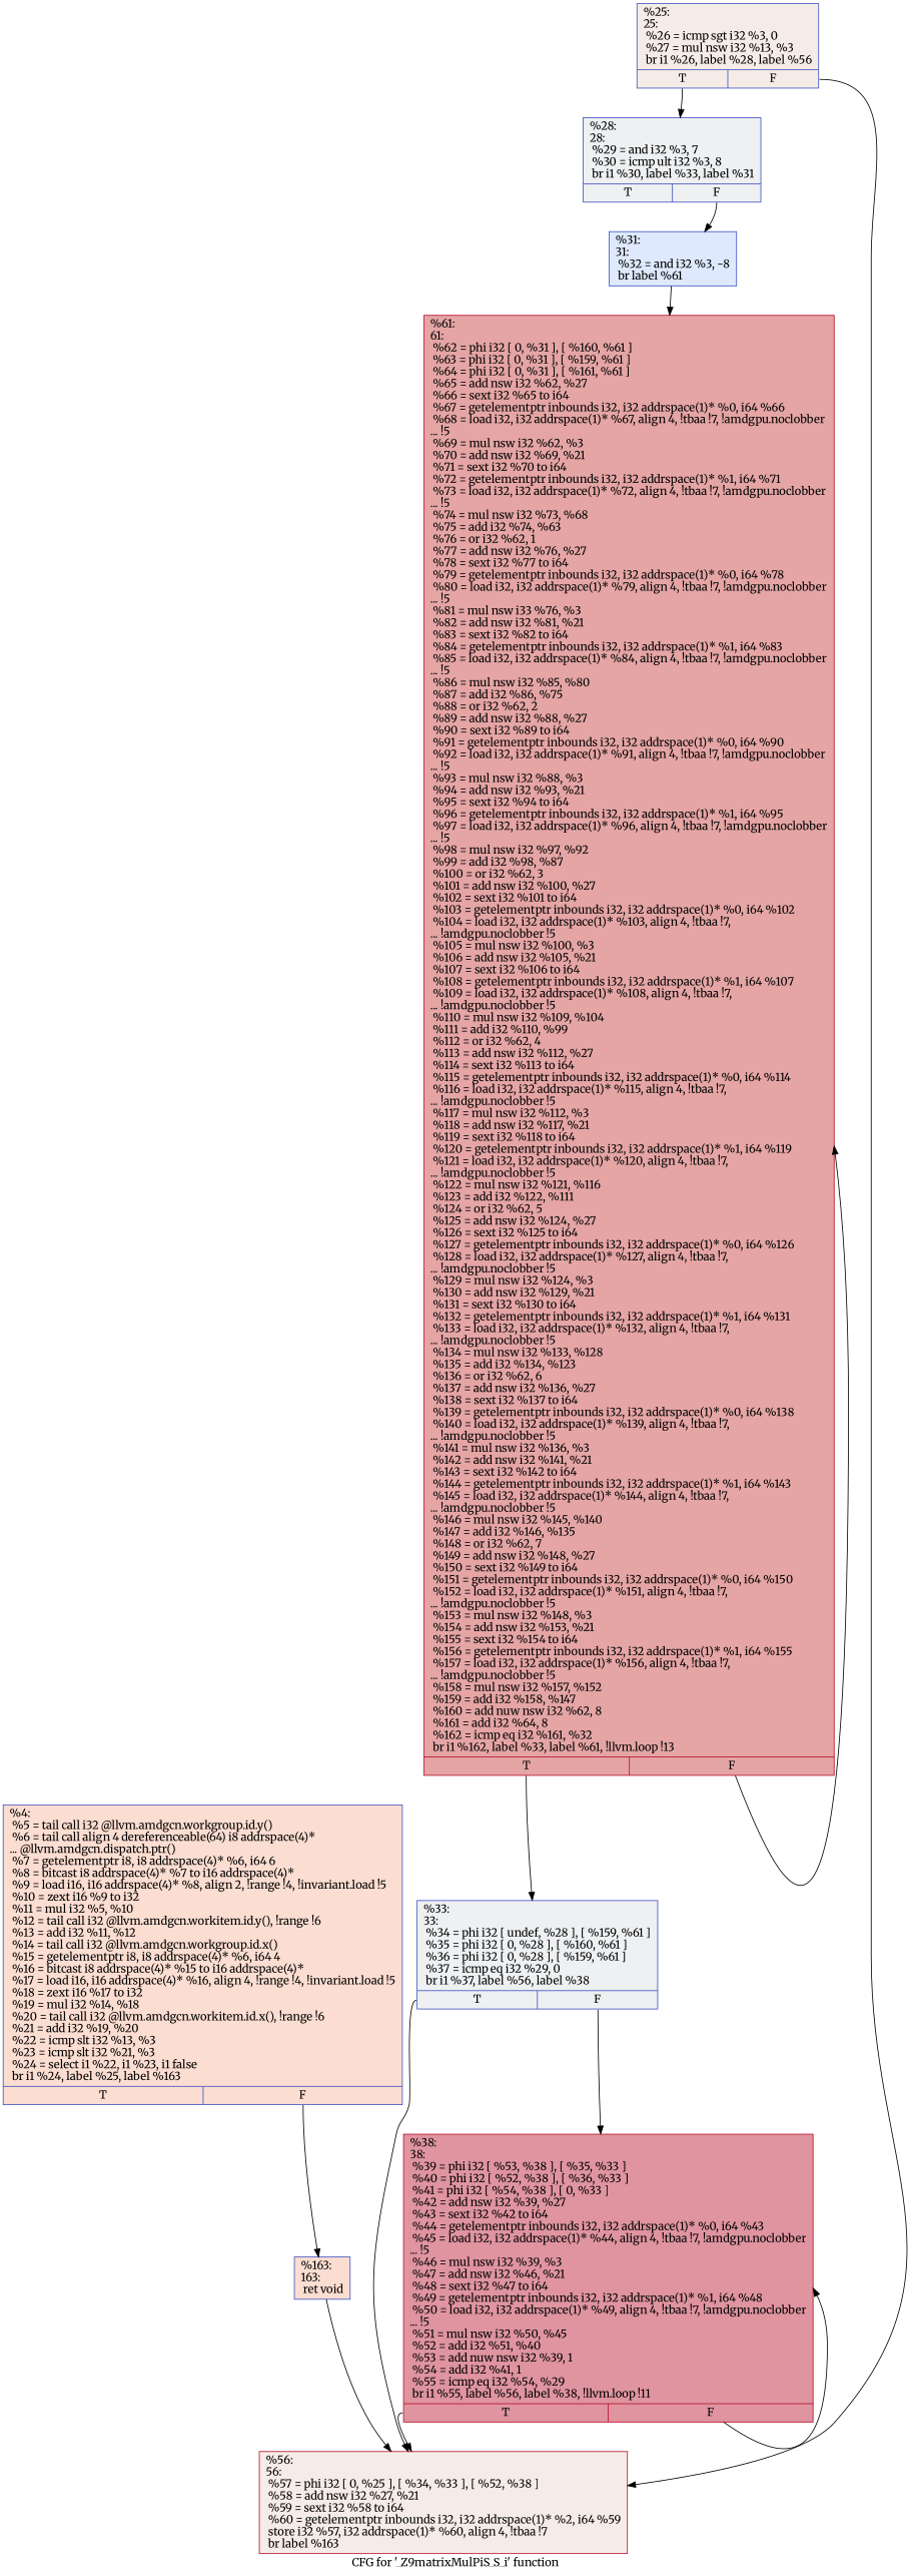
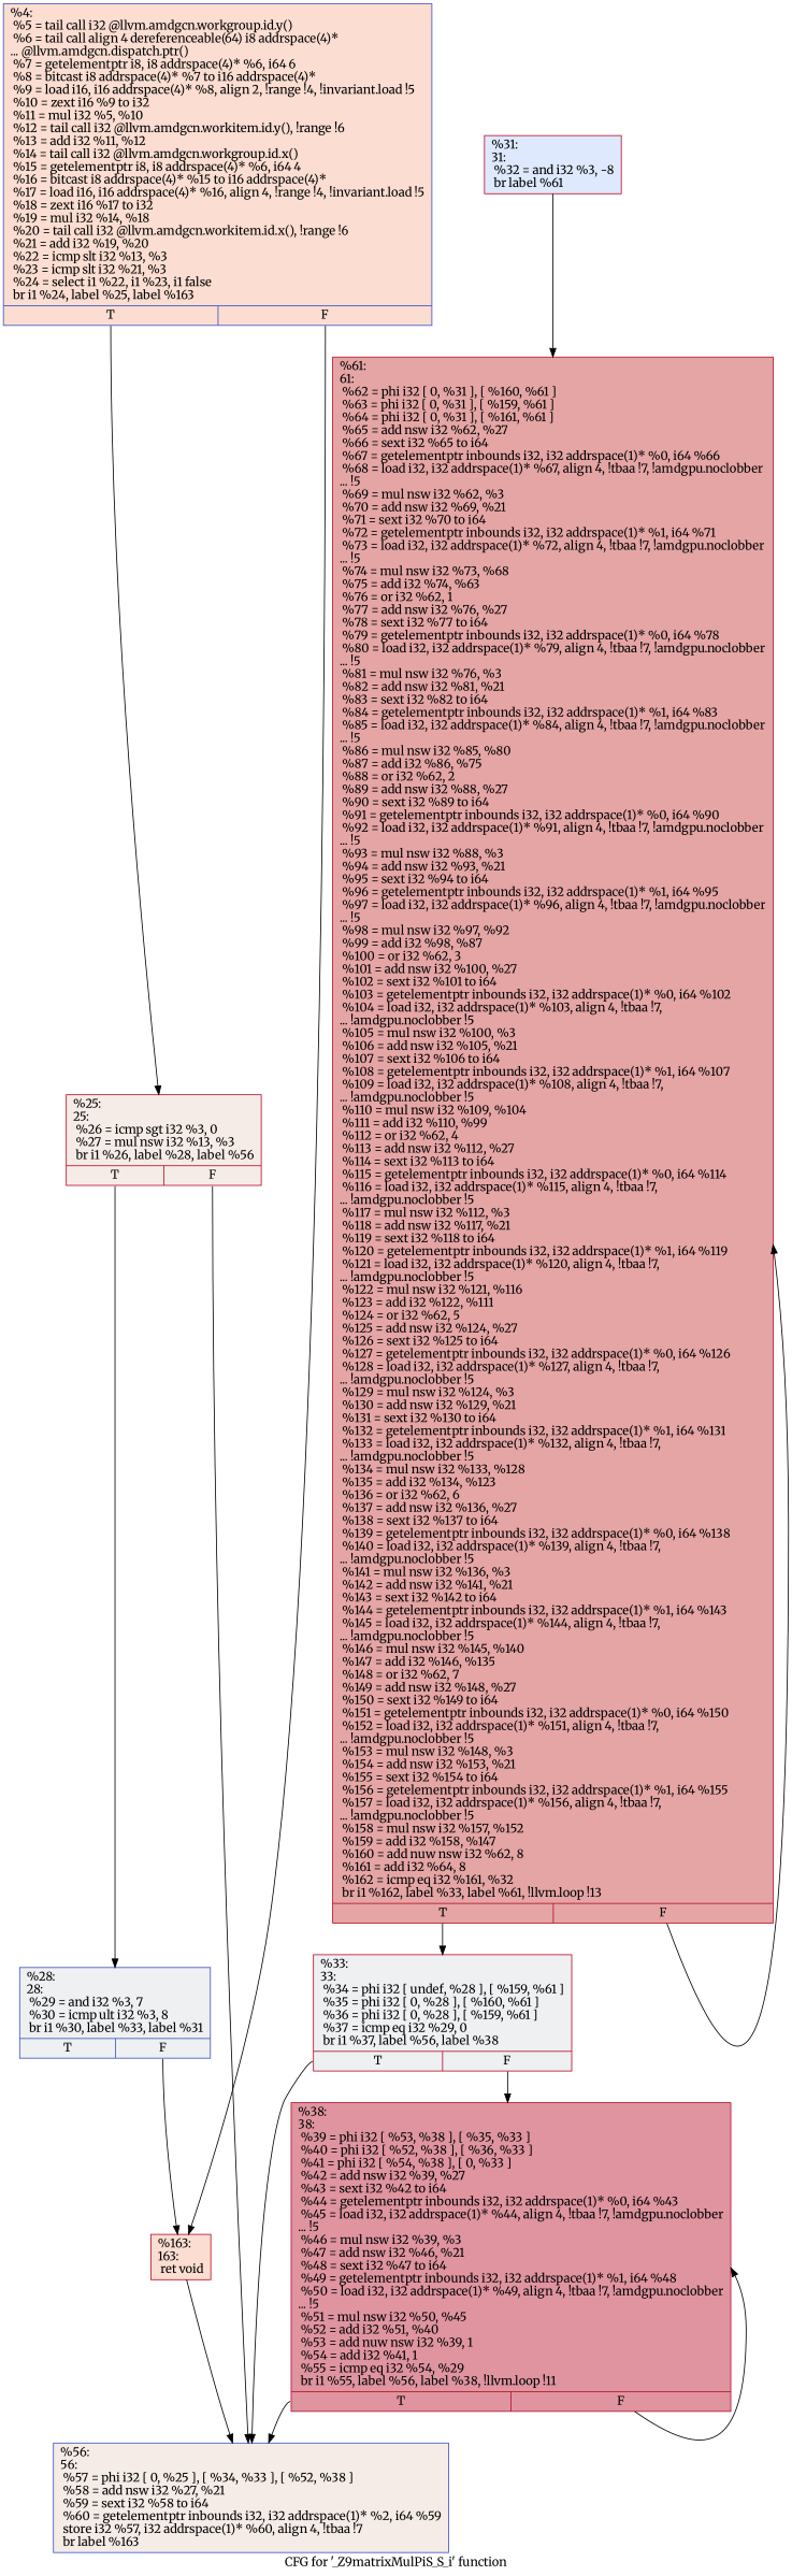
  digraph {
    fontname=Merriweather
    label="CFG for '_Z9matrixMulPiS_S_i' function"
    node [color="#3d50c3ff" fillcolor="#f7b39670" fontname=Merriweather shape=record style=filled]
    edge [fontname=Merriweather tailport=s0]
    n1 [label="{%4:\l  %5 = tail call i32 @llvm.amdgcn.workgroup.id.y()\l  %6 = tail call align 4 dereferenceable(64) i8 addrspace(4)*\l... @llvm.amdgcn.dispatch.ptr()\l  %7 = getelementptr i8, i8 addrspace(4)* %6, i64 6\l  %8 = bitcast i8 addrspace(4)* %7 to i16 addrspace(4)*\l  %9 = load i16, i16 addrspace(4)* %8, align 2, !range !4, !invariant.load !5\l  %10 = zext i16 %9 to i32\l  %11 = mul i32 %5, %10\l  %12 = tail call i32 @llvm.amdgcn.workitem.id.y(), !range !6\l  %13 = add i32 %11, %12\l  %14 = tail call i32 @llvm.amdgcn.workgroup.id.x()\l  %15 = getelementptr i8, i8 addrspace(4)* %6, i64 4\l  %16 = bitcast i8 addrspace(4)* %15 to i16 addrspace(4)*\l  %17 = load i16, i16 addrspace(4)* %16, align 4, !range !4, !invariant.load !5\l  %18 = zext i16 %17 to i32\l  %19 = mul i32 %14, %18\l  %20 = tail call i32 @llvm.amdgcn.workitem.id.x(), !range !6\l  %21 = add i32 %19, %20\l  %22 = icmp slt i32 %13, %3\l  %23 = icmp slt i32 %21, %3\l  %24 = select i1 %22, i1 %23, i1 false\l  br i1 %24, label %25, label %163\l|{<s0>T|<s1>F}}"]
-   n2 [fillcolor="#ead5c970" label="{%25:\l25:                                               \l  %26 = icmp sgt i32 %3, 0\l  %27 = mul nsw i32 %13, %3\l  br i1 %26, label %28, label %56\l|{<s0>T|<s1>F}}"]
-   n3 [label="{%163:\l163:                                              \l  ret void\l}"]
+   n2 [color="#b70d28ff" fillcolor="#ead5c970" label="{%25:\l25:                                               \l  %26 = icmp sgt i32 %3, 0\l  %27 = mul nsw i32 %13, %3\l  br i1 %26, label %28, label %56\l|{<s0>T|<s1>F}}"]
+   n3 [color="#b70d28ff" label="{%163:\l163:                                              \l  ret void\l}"]
    n4 [fillcolor="#d9dce170" label="{%28:\l28:                                               \l  %29 = and i32 %3, 7\l  %30 = icmp ult i32 %3, 8\l  br i1 %30, label %33, label %31\l|{<s0>T|<s1>F}}"]
-   n5 [color="#b70d28ff" fillcolor="#ead5c970" label="{%56:\l56:                                               \l  %57 = phi i32 [ 0, %25 ], [ %34, %33 ], [ %52, %38 ]\l  %58 = add nsw i32 %27, %21\l  %59 = sext i32 %58 to i64\l  %60 = getelementptr inbounds i32, i32 addrspace(1)* %2, i64 %59\l  store i32 %57, i32 addrspace(1)* %60, align 4, !tbaa !7\l  br label %163\l}"]
-   n6 [fillcolor="#b5cdfa70" label="{%31:\l31:                                               \l  %32 = and i32 %3, -8\l  br label %61\l}"]
-   n7 [fillcolor="#d9dce170" label="{%33:\l33:                                               \l  %34 = phi i32 [ undef, %28 ], [ %159, %61 ]\l  %35 = phi i32 [ 0, %28 ], [ %160, %61 ]\l  %36 = phi i32 [ 0, %28 ], [ %159, %61 ]\l  %37 = icmp eq i32 %29, 0\l  br i1 %37, label %56, label %38\l|{<s0>T|<s1>F}}"]
+   n5 [fillcolor="#ead5c970" label="{%56:\l56:                                               \l  %57 = phi i32 [ 0, %25 ], [ %34, %33 ], [ %52, %38 ]\l  %58 = add nsw i32 %27, %21\l  %59 = sext i32 %58 to i64\l  %60 = getelementptr inbounds i32, i32 addrspace(1)* %2, i64 %59\l  store i32 %57, i32 addrspace(1)* %60, align 4, !tbaa !7\l  br label %163\l}"]
+   n6 [color="#b70d28ff" fillcolor="#b5cdfa70" label="{%31:\l31:                                               \l  %32 = and i32 %3, -8\l  br label %61\l}"]
+   n7 [color="#b70d28ff" fillcolor="#d9dce170" label="{%33:\l33:                                               \l  %34 = phi i32 [ undef, %28 ], [ %159, %61 ]\l  %35 = phi i32 [ 0, %28 ], [ %160, %61 ]\l  %36 = phi i32 [ 0, %28 ], [ %159, %61 ]\l  %37 = icmp eq i32 %29, 0\l  br i1 %37, label %56, label %38\l|{<s0>T|<s1>F}}"]
    n8 [color="#b70d28ff" fillcolor="#b70d2870" label="{%38:\l38:                                               \l  %39 = phi i32 [ %53, %38 ], [ %35, %33 ]\l  %40 = phi i32 [ %52, %38 ], [ %36, %33 ]\l  %41 = phi i32 [ %54, %38 ], [ 0, %33 ]\l  %42 = add nsw i32 %39, %27\l  %43 = sext i32 %42 to i64\l  %44 = getelementptr inbounds i32, i32 addrspace(1)* %0, i64 %43\l  %45 = load i32, i32 addrspace(1)* %44, align 4, !tbaa !7, !amdgpu.noclobber\l... !5\l  %46 = mul nsw i32 %39, %3\l  %47 = add nsw i32 %46, %21\l  %48 = sext i32 %47 to i64\l  %49 = getelementptr inbounds i32, i32 addrspace(1)* %1, i64 %48\l  %50 = load i32, i32 addrspace(1)* %49, align 4, !tbaa !7, !amdgpu.noclobber\l... !5\l  %51 = mul nsw i32 %50, %45\l  %52 = add i32 %51, %40\l  %53 = add nuw nsw i32 %39, 1\l  %54 = add i32 %41, 1\l  %55 = icmp eq i32 %54, %29\l  br i1 %55, label %56, label %38, !llvm.loop !11\l|{<s0>T|<s1>F}}"]
-   n9 [color="#b70d28ff" fillcolor="#c5333470" label="{%61:\l61:                                               \l  %62 = phi i32 [ 0, %31 ], [ %160, %61 ]\l  %63 = phi i32 [ 0, %31 ], [ %159, %61 ]\l  %64 = phi i32 [ 0, %31 ], [ %161, %61 ]\l  %65 = add nsw i32 %62, %27\l  %66 = sext i32 %65 to i64\l  %67 = getelementptr inbounds i32, i32 addrspace(1)* %0, i64 %66\l  %68 = load i32, i32 addrspace(1)* %67, align 4, !tbaa !7, !amdgpu.noclobber\l... !5\l  %69 = mul nsw i32 %62, %3\l  %70 = add nsw i32 %69, %21\l  %71 = sext i32 %70 to i64\l  %72 = getelementptr inbounds i32, i32 addrspace(1)* %1, i64 %71\l  %73 = load i32, i32 addrspace(1)* %72, align 4, !tbaa !7, !amdgpu.noclobber\l... !5\l  %74 = mul nsw i32 %73, %68\l  %75 = add i32 %74, %63\l  %76 = or i32 %62, 1\l  %77 = add nsw i32 %76, %27\l  %78 = sext i32 %77 to i64\l  %79 = getelementptr inbounds i32, i32 addrspace(1)* %0, i64 %78\l  %80 = load i32, i32 addrspace(1)* %79, align 4, !tbaa !7, !amdgpu.noclobber\l... !5\l  %81 = mul nsw i33 %76, %3\l  %82 = add nsw i32 %81, %21\l  %83 = sext i32 %82 to i64\l  %84 = getelementptr inbounds i32, i32 addrspace(1)* %1, i64 %83\l  %85 = load i32, i32 addrspace(1)* %84, align 4, !tbaa !7, !amdgpu.noclobber\l... !5\l  %86 = mul nsw i32 %85, %80\l  %87 = add i32 %86, %75\l  %88 = or i32 %62, 2\l  %89 = add nsw i32 %88, %27\l  %90 = sext i32 %89 to i64\l  %91 = getelementptr inbounds i32, i32 addrspace(1)* %0, i64 %90\l  %92 = load i32, i32 addrspace(1)* %91, align 4, !tbaa !7, !amdgpu.noclobber\l... !5\l  %93 = mul nsw i32 %88, %3\l  %94 = add nsw i32 %93, %21\l  %95 = sext i32 %94 to i64\l  %96 = getelementptr inbounds i32, i32 addrspace(1)* %1, i64 %95\l  %97 = load i32, i32 addrspace(1)* %96, align 4, !tbaa !7, !amdgpu.noclobber\l... !5\l  %98 = mul nsw i32 %97, %92\l  %99 = add i32 %98, %87\l  %100 = or i32 %62, 3\l  %101 = add nsw i32 %100, %27\l  %102 = sext i32 %101 to i64\l  %103 = getelementptr inbounds i32, i32 addrspace(1)* %0, i64 %102\l  %104 = load i32, i32 addrspace(1)* %103, align 4, !tbaa !7,\l... !amdgpu.noclobber !5\l  %105 = mul nsw i32 %100, %3\l  %106 = add nsw i32 %105, %21\l  %107 = sext i32 %106 to i64\l  %108 = getelementptr inbounds i32, i32 addrspace(1)* %1, i64 %107\l  %109 = load i32, i32 addrspace(1)* %108, align 4, !tbaa !7,\l... !amdgpu.noclobber !5\l  %110 = mul nsw i32 %109, %104\l  %111 = add i32 %110, %99\l  %112 = or i32 %62, 4\l  %113 = add nsw i32 %112, %27\l  %114 = sext i32 %113 to i64\l  %115 = getelementptr inbounds i32, i32 addrspace(1)* %0, i64 %114\l  %116 = load i32, i32 addrspace(1)* %115, align 4, !tbaa !7,\l... !amdgpu.noclobber !5\l  %117 = mul nsw i32 %112, %3\l  %118 = add nsw i32 %117, %21\l  %119 = sext i32 %118 to i64\l  %120 = getelementptr inbounds i32, i32 addrspace(1)* %1, i64 %119\l  %121 = load i32, i32 addrspace(1)* %120, align 4, !tbaa !7,\l... !amdgpu.noclobber !5\l  %122 = mul nsw i32 %121, %116\l  %123 = add i32 %122, %111\l  %124 = or i32 %62, 5\l  %125 = add nsw i32 %124, %27\l  %126 = sext i32 %125 to i64\l  %127 = getelementptr inbounds i32, i32 addrspace(1)* %0, i64 %126\l  %128 = load i32, i32 addrspace(1)* %127, align 4, !tbaa !7,\l... !amdgpu.noclobber !5\l  %129 = mul nsw i32 %124, %3\l  %130 = add nsw i32 %129, %21\l  %131 = sext i32 %130 to i64\l  %132 = getelementptr inbounds i32, i32 addrspace(1)* %1, i64 %131\l  %133 = load i32, i32 addrspace(1)* %132, align 4, !tbaa !7,\l... !amdgpu.noclobber !5\l  %134 = mul nsw i32 %133, %128\l  %135 = add i32 %134, %123\l  %136 = or i32 %62, 6\l  %137 = add nsw i32 %136, %27\l  %138 = sext i32 %137 to i64\l  %139 = getelementptr inbounds i32, i32 addrspace(1)* %0, i64 %138\l  %140 = load i32, i32 addrspace(1)* %139, align 4, !tbaa !7,\l... !amdgpu.noclobber !5\l  %141 = mul nsw i32 %136, %3\l  %142 = add nsw i32 %141, %21\l  %143 = sext i32 %142 to i64\l  %144 = getelementptr inbounds i32, i32 addrspace(1)* %1, i64 %143\l  %145 = load i32, i32 addrspace(1)* %144, align 4, !tbaa !7,\l... !amdgpu.noclobber !5\l  %146 = mul nsw i32 %145, %140\l  %147 = add i32 %146, %135\l  %148 = or i32 %62, 7\l  %149 = add nsw i32 %148, %27\l  %150 = sext i32 %149 to i64\l  %151 = getelementptr inbounds i32, i32 addrspace(1)* %0, i64 %150\l  %152 = load i32, i32 addrspace(1)* %151, align 4, !tbaa !7,\l... !amdgpu.noclobber !5\l  %153 = mul nsw i32 %148, %3\l  %154 = add nsw i32 %153, %21\l  %155 = sext i32 %154 to i64\l  %156 = getelementptr inbounds i32, i32 addrspace(1)* %1, i64 %155\l  %157 = load i32, i32 addrspace(1)* %156, align 4, !tbaa !7,\l... !amdgpu.noclobber !5\l  %158 = mul nsw i32 %157, %152\l  %159 = add i32 %158, %147\l  %160 = add nuw nsw i32 %62, 8\l  %161 = add i32 %64, 8\l  %162 = icmp eq i32 %161, %32\l  br i1 %162, label %33, label %61, !llvm.loop !13\l|{<s0>T|<s1>F}}"]
+   n9 [color="#b70d28ff" fillcolor="#c5333470" label="{%61:\l61:                                               \l  %62 = phi i32 [ 0, %31 ], [ %160, %61 ]\l  %63 = phi i32 [ 0, %31 ], [ %159, %61 ]\l  %64 = phi i32 [ 0, %31 ], [ %161, %61 ]\l  %65 = add nsw i32 %62, %27\l  %66 = sext i32 %65 to i64\l  %67 = getelementptr inbounds i32, i32 addrspace(1)* %0, i64 %66\l  %68 = load i32, i32 addrspace(1)* %67, align 4, !tbaa !7, !amdgpu.noclobber\l... !5\l  %69 = mul nsw i32 %62, %3\l  %70 = add nsw i32 %69, %21\l  %71 = sext i32 %70 to i64\l  %72 = getelementptr inbounds i32, i32 addrspace(1)* %1, i64 %71\l  %73 = load i32, i32 addrspace(1)* %72, align 4, !tbaa !7, !amdgpu.noclobber\l... !5\l  %74 = mul nsw i32 %73, %68\l  %75 = add i32 %74, %63\l  %76 = or i32 %62, 1\l  %77 = add nsw i32 %76, %27\l  %78 = sext i32 %77 to i64\l  %79 = getelementptr inbounds i32, i32 addrspace(1)* %0, i64 %78\l  %80 = load i32, i32 addrspace(1)* %79, align 4, !tbaa !7, !amdgpu.noclobber\l... !5\l  %81 = mul nsw i32 %76, %3\l  %82 = add nsw i32 %81, %21\l  %83 = sext i32 %82 to i64\l  %84 = getelementptr inbounds i32, i32 addrspace(1)* %1, i64 %83\l  %85 = load i32, i32 addrspace(1)* %84, align 4, !tbaa !7, !amdgpu.noclobber\l... !5\l  %86 = mul nsw i32 %85, %80\l  %87 = add i32 %86, %75\l  %88 = or i32 %62, 2\l  %89 = add nsw i32 %88, %27\l  %90 = sext i32 %89 to i64\l  %91 = getelementptr inbounds i32, i32 addrspace(1)* %0, i64 %90\l  %92 = load i32, i32 addrspace(1)* %91, align 4, !tbaa !7, !amdgpu.noclobber\l... !5\l  %93 = mul nsw i32 %88, %3\l  %94 = add nsw i32 %93, %21\l  %95 = sext i32 %94 to i64\l  %96 = getelementptr inbounds i32, i32 addrspace(1)* %1, i64 %95\l  %97 = load i32, i32 addrspace(1)* %96, align 4, !tbaa !7, !amdgpu.noclobber\l... !5\l  %98 = mul nsw i32 %97, %92\l  %99 = add i32 %98, %87\l  %100 = or i32 %62, 3\l  %101 = add nsw i32 %100, %27\l  %102 = sext i32 %101 to i64\l  %103 = getelementptr inbounds i32, i32 addrspace(1)* %0, i64 %102\l  %104 = load i32, i32 addrspace(1)* %103, align 4, !tbaa !7,\l... !amdgpu.noclobber !5\l  %105 = mul nsw i32 %100, %3\l  %106 = add nsw i32 %105, %21\l  %107 = sext i32 %106 to i64\l  %108 = getelementptr inbounds i32, i32 addrspace(1)* %1, i64 %107\l  %109 = load i32, i32 addrspace(1)* %108, align 4, !tbaa !7,\l... !amdgpu.noclobber !5\l  %110 = mul nsw i32 %109, %104\l  %111 = add i32 %110, %99\l  %112 = or i32 %62, 4\l  %113 = add nsw i32 %112, %27\l  %114 = sext i32 %113 to i64\l  %115 = getelementptr inbounds i32, i32 addrspace(1)* %0, i64 %114\l  %116 = load i32, i32 addrspace(1)* %115, align 4, !tbaa !7,\l... !amdgpu.noclobber !5\l  %117 = mul nsw i32 %112, %3\l  %118 = add nsw i32 %117, %21\l  %119 = sext i32 %118 to i64\l  %120 = getelementptr inbounds i32, i32 addrspace(1)* %1, i64 %119\l  %121 = load i32, i32 addrspace(1)* %120, align 4, !tbaa !7,\l... !amdgpu.noclobber !5\l  %122 = mul nsw i32 %121, %116\l  %123 = add i32 %122, %111\l  %124 = or i32 %62, 5\l  %125 = add nsw i32 %124, %27\l  %126 = sext i32 %125 to i64\l  %127 = getelementptr inbounds i32, i32 addrspace(1)* %0, i64 %126\l  %128 = load i32, i32 addrspace(1)* %127, align 4, !tbaa !7,\l... !amdgpu.noclobber !5\l  %129 = mul nsw i32 %124, %3\l  %130 = add nsw i32 %129, %21\l  %131 = sext i32 %130 to i64\l  %132 = getelementptr inbounds i32, i32 addrspace(1)* %1, i64 %131\l  %133 = load i32, i32 addrspace(1)* %132, align 4, !tbaa !7,\l... !amdgpu.noclobber !5\l  %134 = mul nsw i32 %133, %128\l  %135 = add i32 %134, %123\l  %136 = or i32 %62, 6\l  %137 = add nsw i32 %136, %27\l  %138 = sext i32 %137 to i64\l  %139 = getelementptr inbounds i32, i32 addrspace(1)* %0, i64 %138\l  %140 = load i32, i32 addrspace(1)* %139, align 4, !tbaa !7,\l... !amdgpu.noclobber !5\l  %141 = mul nsw i32 %136, %3\l  %142 = add nsw i32 %141, %21\l  %143 = sext i32 %142 to i64\l  %144 = getelementptr inbounds i32, i32 addrspace(1)* %1, i64 %143\l  %145 = load i32, i32 addrspace(1)* %144, align 4, !tbaa !7,\l... !amdgpu.noclobber !5\l  %146 = mul nsw i32 %145, %140\l  %147 = add i32 %146, %135\l  %148 = or i32 %62, 7\l  %149 = add nsw i32 %148, %27\l  %150 = sext i32 %149 to i64\l  %151 = getelementptr inbounds i32, i32 addrspace(1)* %0, i64 %150\l  %152 = load i32, i32 addrspace(1)* %151, align 4, !tbaa !7,\l... !amdgpu.noclobber !5\l  %153 = mul nsw i32 %148, %3\l  %154 = add nsw i32 %153, %21\l  %155 = sext i32 %154 to i64\l  %156 = getelementptr inbounds i32, i32 addrspace(1)* %1, i64 %155\l  %157 = load i32, i32 addrspace(1)* %156, align 4, !tbaa !7,\l... !amdgpu.noclobber !5\l  %158 = mul nsw i32 %157, %152\l  %159 = add i32 %158, %147\l  %160 = add nuw nsw i32 %62, 8\l  %161 = add i32 %64, 8\l  %162 = icmp eq i32 %161, %32\l  br i1 %162, label %33, label %61, !llvm.loop !13\l|{<s0>T|<s1>F}}"]
+   n1 -> n2
    n1 -> n3 [tailport=s1]
    n2 -> n4
    n2 -> n5 [tailport=s1]
    n3 -> n5
-   n4 -> n6 [tailport=s1]
+   n4 -> n3 [tailport=s1]
    n6 -> n9
    n7 -> n5
    n7 -> n8 [tailport=s1]
    n8 -> n5
    n8 -> n8 [tailport=s1]
    n9 -> n7
    n9 -> n9 [tailport=s1]
  }
